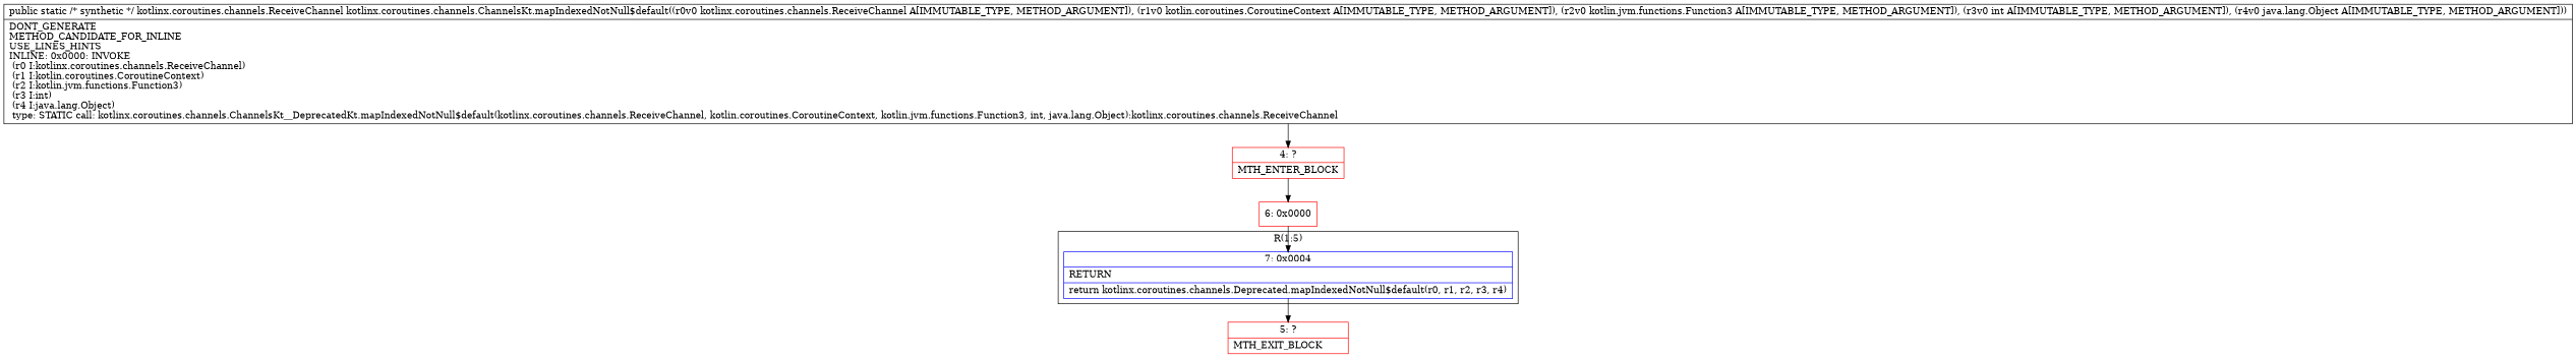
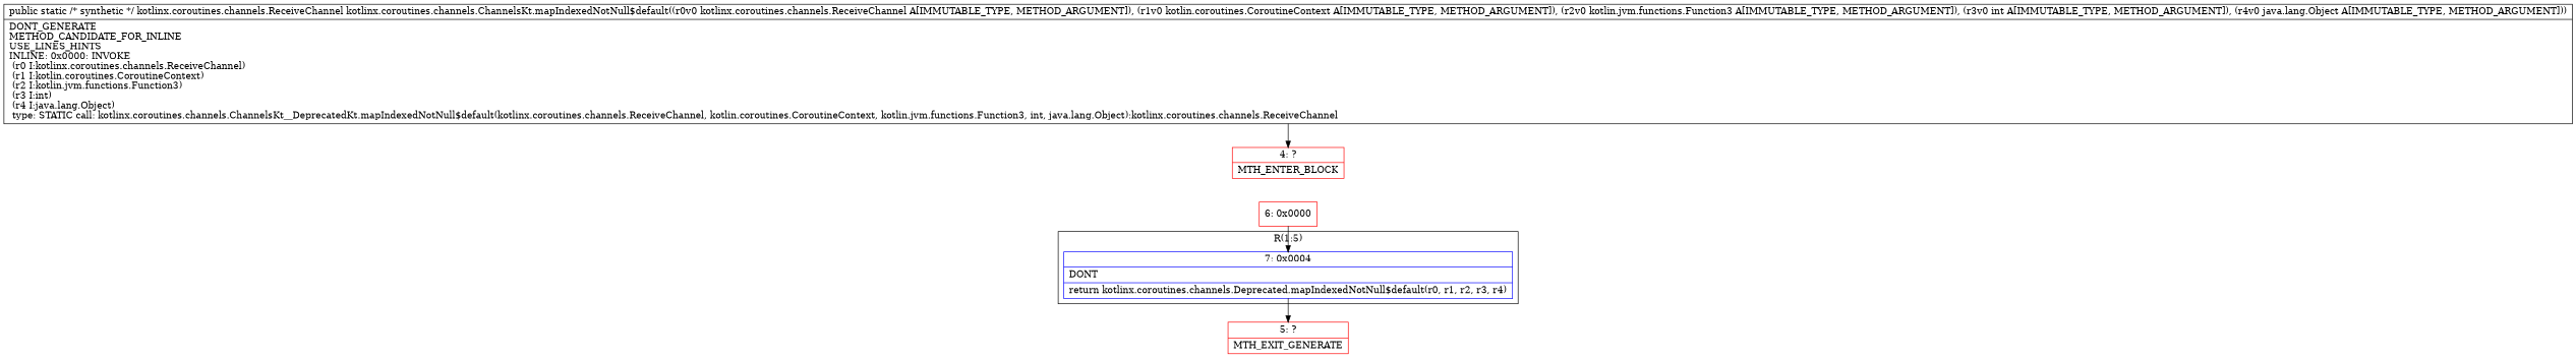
  digraph {
    node [color=red shape=record]
-   n1 [color=blue label="{7\:\ 0x0004|RETURN\l|return kotlinx.coroutines.channels.Deprecated.mapIndexedNotNull$default(r0, r1, r2, r3, r4)\l}"]
-   n2 [label="{5\:\ ?|MTH_EXIT_BLOCK\l}"]
+   n1 [color=blue label="{7\:\ 0x0004|DONT\l|return kotlinx.coroutines.channels.Deprecated.mapIndexedNotNull$default(r0, r1, r2, r3, r4)\l}"]
+   n2 [label="{5\:\ ?|MTH_EXIT_GENERATE\l}"]
    n3 [label="{4\:\ ?|MTH_ENTER_BLOCK\l}"]
    n4 [label="{6\:\ 0x0000}"]
    n5 [label="{public static \/* synthetic *\/ kotlinx.coroutines.channels.ReceiveChannel kotlinx.coroutines.channels.ChannelsKt.mapIndexedNotNull$default((r0v0 kotlinx.coroutines.channels.ReceiveChannel A[IMMUTABLE_TYPE, METHOD_ARGUMENT]), (r1v0 kotlin.coroutines.CoroutineContext A[IMMUTABLE_TYPE, METHOD_ARGUMENT]), (r2v0 kotlin.jvm.functions.Function3 A[IMMUTABLE_TYPE, METHOD_ARGUMENT]), (r3v0 int A[IMMUTABLE_TYPE, METHOD_ARGUMENT]), (r4v0 java.lang.Object A[IMMUTABLE_TYPE, METHOD_ARGUMENT]))  | DONT_GENERATE\lMETHOD_CANDIDATE_FOR_INLINE\lUSE_LINES_HINTS\lINLINE: 0x0000: INVOKE  \l  (r0 I:kotlinx.coroutines.channels.ReceiveChannel)\l  (r1 I:kotlin.coroutines.CoroutineContext)\l  (r2 I:kotlin.jvm.functions.Function3)\l  (r3 I:int)\l  (r4 I:java.lang.Object)\l type: STATIC call: kotlinx.coroutines.channels.ChannelsKt__DeprecatedKt.mapIndexedNotNull$default(kotlinx.coroutines.channels.ReceiveChannel, kotlin.coroutines.CoroutineContext, kotlin.jvm.functions.Function3, int, java.lang.Object):kotlinx.coroutines.channels.ReceiveChannel\l}" color=""]
    subgraph cluster_1 {
      label="R(1:5)"
      n1
    }
    n1 -> n2
-   n3 -> n4
    n4 -> n1
    n5 -> n3
  }
